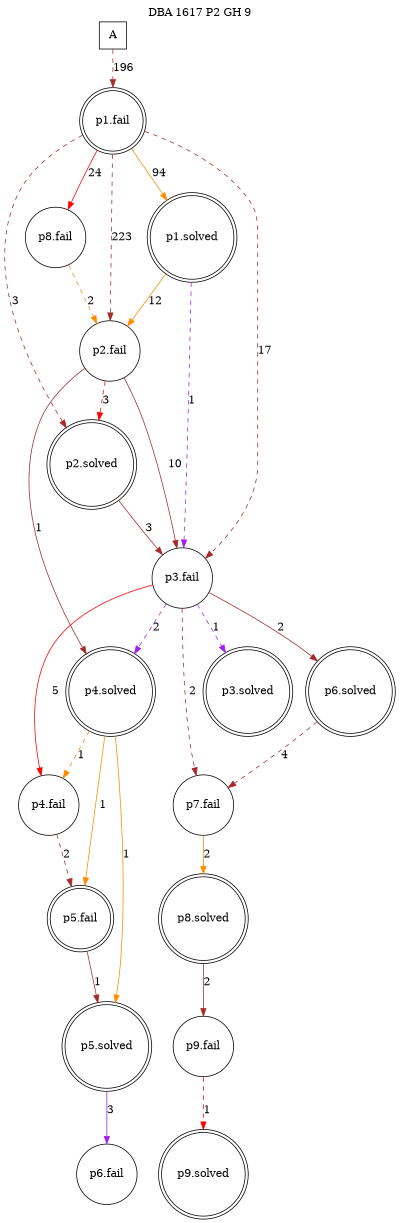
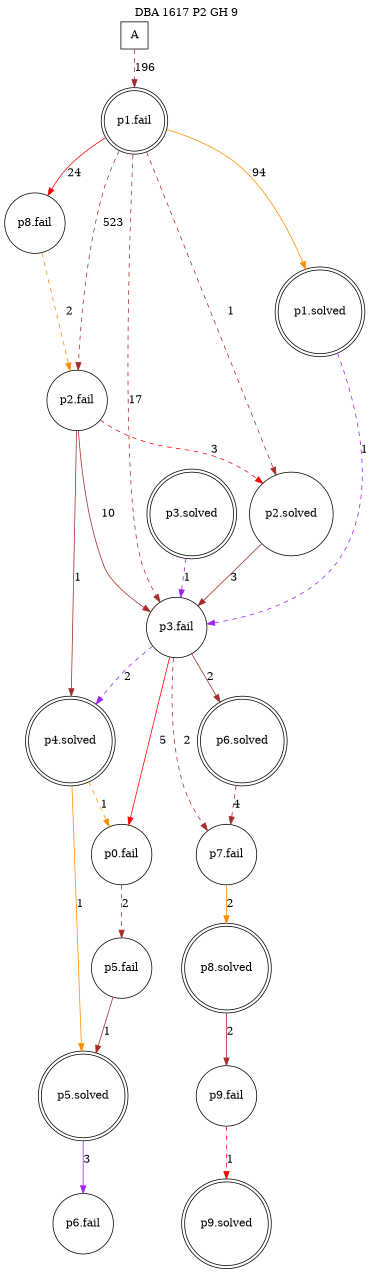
  digraph {
    label=" DBA 1617 P2 GH 9 "
    labelloc=tl
    rankdir=TB
    node [shape=doublecircle]
    edge [color=brown style=dashed]
    n1 [label=A shape=square]
    n2 [label="p1.fail"]
    n3 [label="p2.fail" shape=circle]
    n4 [label="p1.solved"]
    n5 [label="p3.fail" shape=circle]
-   n6 [label="p2.solved"]
+   n6 [label="p2.solved" shape=circle]
    n7 [label="p8.fail" shape=circle]
    n8 [label="p4.solved"]
-   n9 [label="p4.fail" shape=circle]
+   n9 [label="p0.fail" shape=circle]
    n10 [label="p6.solved"]
    n11 [label="p7.fail" shape=circle]
    n12 [label="p3.solved"]
-   n13 [label="p5.fail"]
+   n13 [label="p5.fail" shape=circle]
    n14 [label="p5.solved"]
    n15 [label="p8.solved"]
    n16 [label="p6.fail" shape=circle]
    n17 [label="p9.fail" shape=circle]
    n18 [label="p9.solved"]
    n1 -> n2 [label=196]
-   n2 -> n3 [label=223]
+   n2 -> n3 [label=523]
    n2 -> n4 [color=darkorange label=94 style=solid]
    n2 -> n5 [label=17]
-   n2 -> n6 [label=3]
+   n2 -> n6 [label=1]
    n2 -> n7 [color=red label=24 style=solid]
    n3 -> n5 [label=10 style=solid]
    n3 -> n6 [color=red label=3]
    n3 -> n8 [label=1 style=solid]
-   n4 -> n3 [color=darkorange label=12 style=solid]
    n4 -> n5 [color=purple label=1]
    n5 -> n8 [color=purple label=2]
    n5 -> n9 [color=red label=5 style=solid]
    n5 -> n10 [label=2 style=solid]
    n5 -> n11 [label=2]
-   n5 -> n12 [color=purple label=1]
+   n12 -> n5 [color=purple label=1]
    n6 -> n5 [label=3 style=solid]
    n7 -> n3 [color=darkorange label=2]
    n8 -> n9 [color=darkorange label=1]
-   n8 -> n13 [color=darkorange label=1 style=solid]
    n8 -> n14 [color=darkorange label=1 style=solid]
    n9 -> n13 [label=2]
    n10 -> n11 [label=4]
    n11 -> n15 [color=darkorange label=2 style=solid]
    n13 -> n14 [label=1 style=solid]
    n14 -> n16 [color=purple label=3 style=solid]
    n15 -> n17 [label=2 style=solid]
    n17 -> n18 [color=red label=1]
  }
